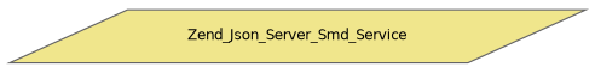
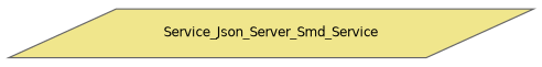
  digraph {
    rankdir=LR
-   n1 [color=gray40 fillcolor=khaki fontname=Helvetica fontsize=10 height=0.2 label=Zend_Json_Server_Smd_Service shape=parallelogram style=filled width=0.4]
+   n1 [color=gray40 fillcolor=khaki fontname=Helvetica fontsize=10 height=0.2 label=Service_Json_Server_Smd_Service shape=parallelogram style=filled width=0.4]
  }
